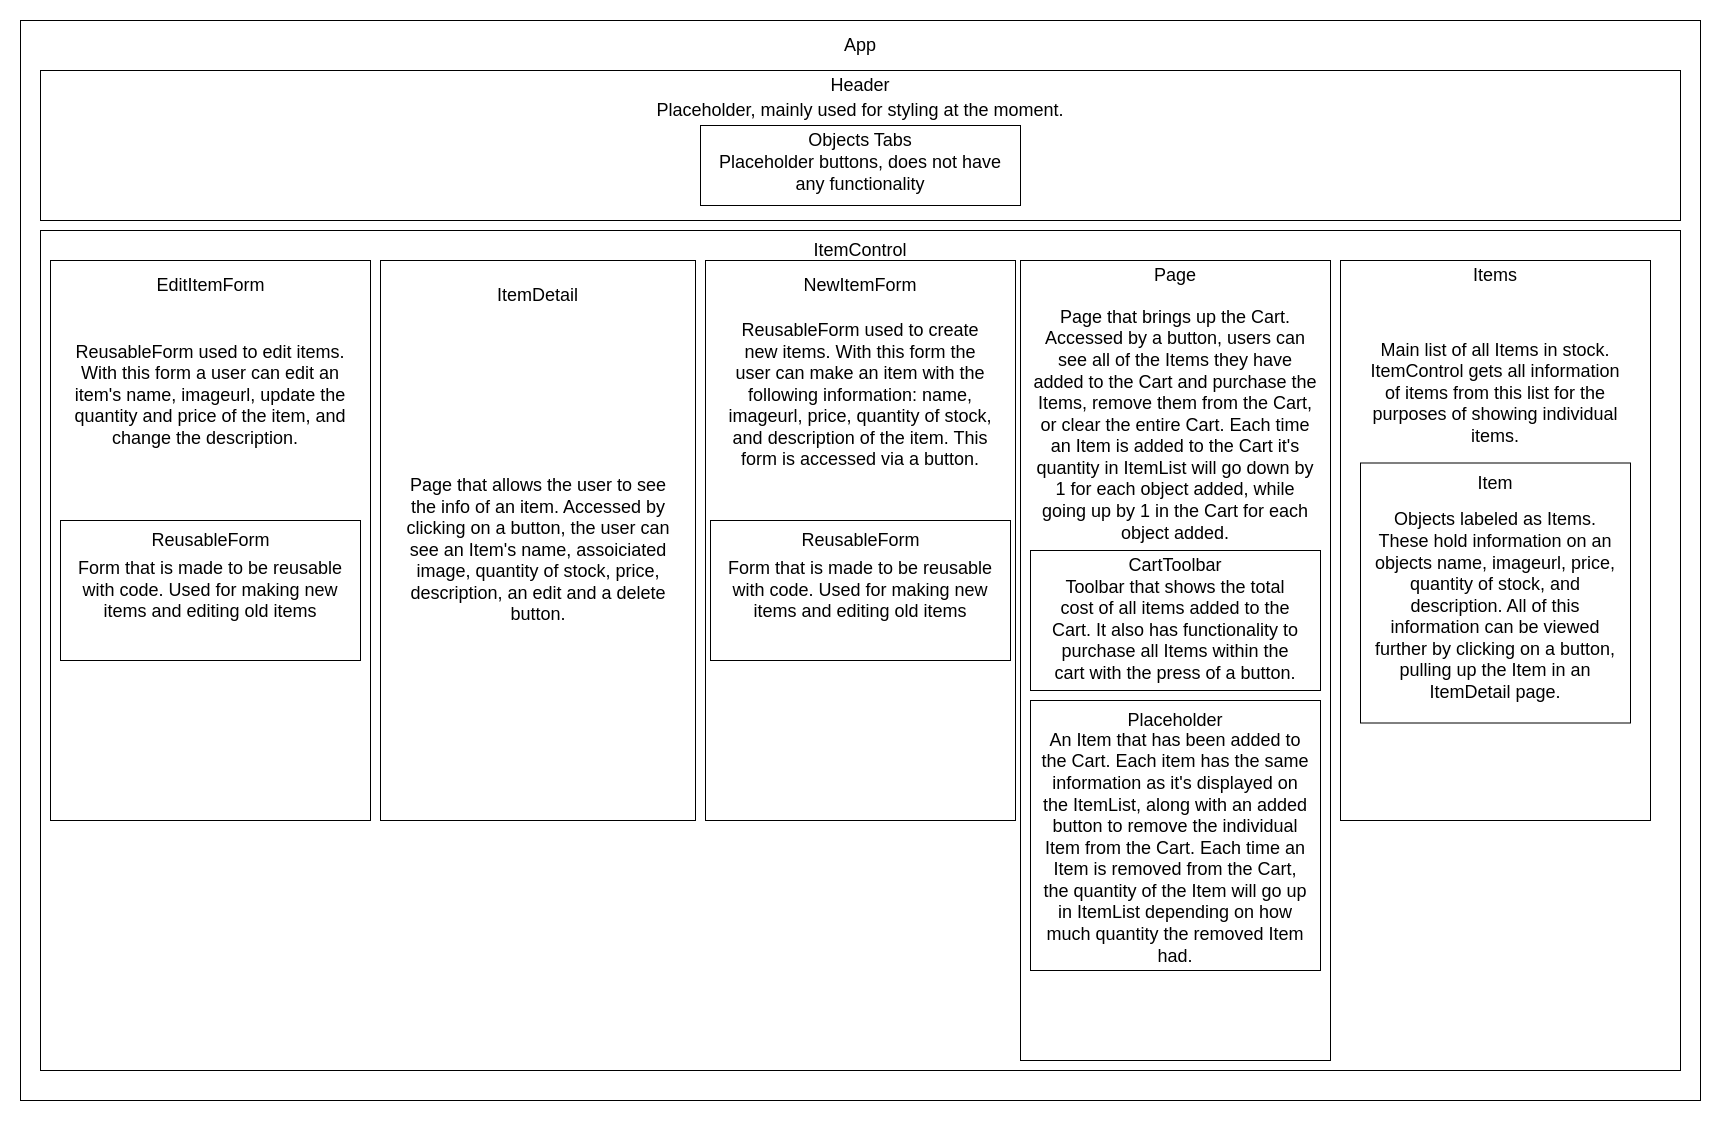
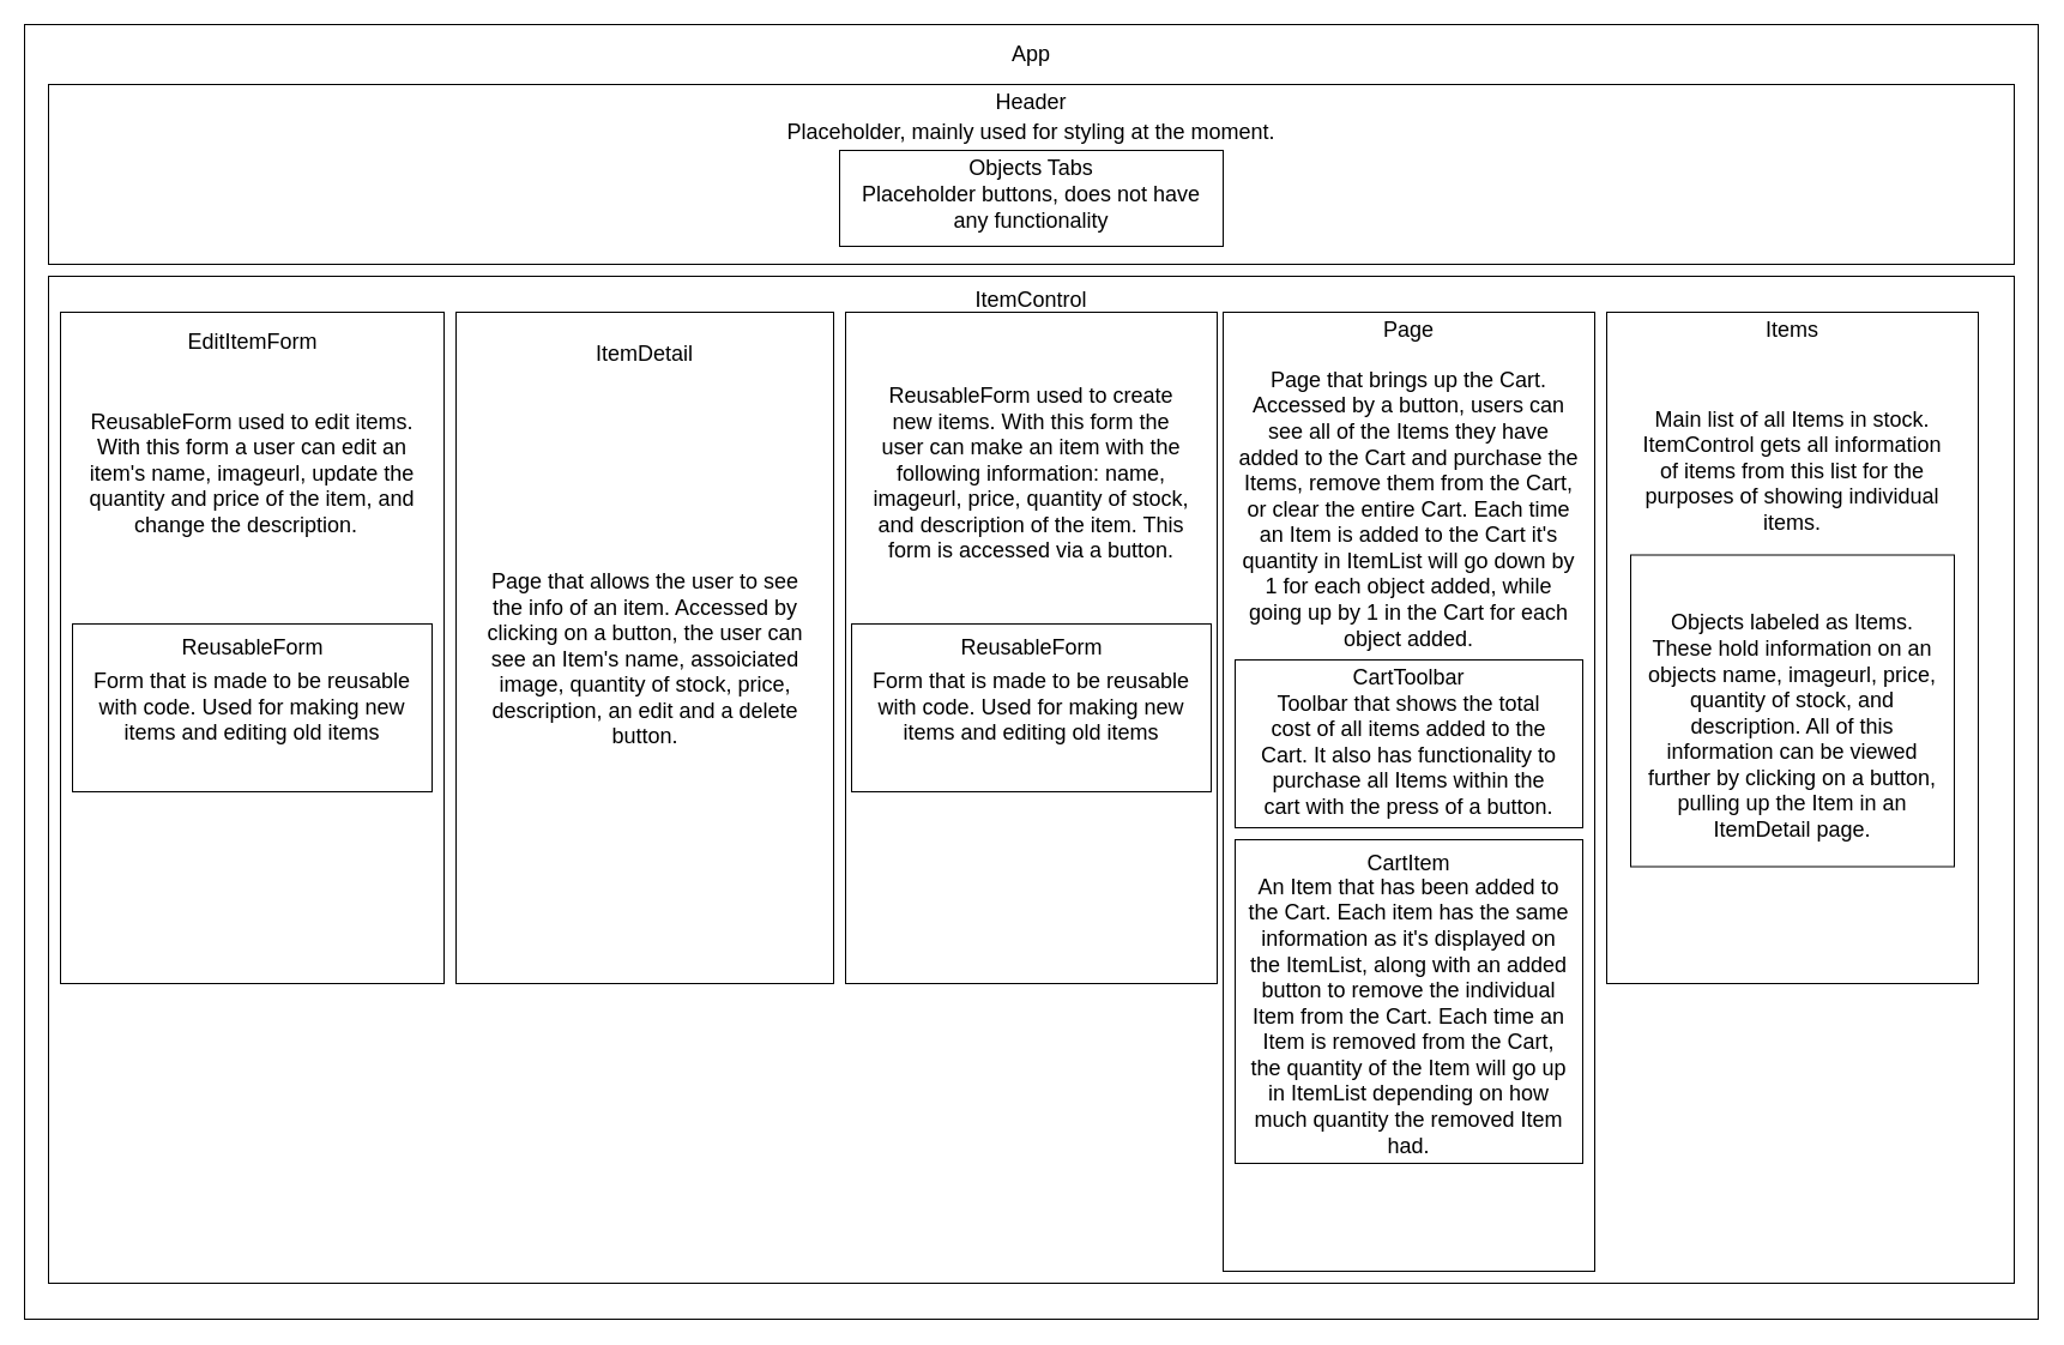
  <mxCell id="0" />
  <mxCell id="1" parent="0" />
  <mxCell id="2" value="" style="rounded=0;whiteSpace=wrap;html=1;" parent="1" vertex="1"><mxGeometry x="20" y="20" width="1680" height="1080" as="geometry" /></mxCell>
  <mxCell id="3" value="&lt;font style=&quot;font-size: 18px;&quot;&gt;App&lt;/font&gt;" style="text;html=1;strokeColor=none;fillColor=none;align=center;verticalAlign=middle;whiteSpace=wrap;rounded=0;" parent="1" vertex="1"><mxGeometry x="830" y="30" width="60" height="30" as="geometry" /></mxCell>
  <mxCell id="4" value="" style="rounded=0;whiteSpace=wrap;html=1;fontSize=18;" parent="1" vertex="1"><mxGeometry x="40" y="230" width="1640" height="840" as="geometry" /></mxCell>
  <mxCell id="5" value="" style="rounded=0;whiteSpace=wrap;html=1;" parent="1" vertex="1"><mxGeometry x="40" y="70" width="1640" height="150" as="geometry" /></mxCell>
  <mxCell id="6" value="&lt;font style=&quot;font-size: 18px;&quot;&gt;Header&lt;/font&gt;" style="text;html=1;strokeColor=none;fillColor=none;align=center;verticalAlign=middle;whiteSpace=wrap;rounded=0;" parent="1" vertex="1"><mxGeometry x="800" y="70" width="120" height="30" as="geometry" /></mxCell>
  <mxCell id="7" value="&lt;font style=&quot;font-size: 18px;&quot;&gt;Placeholder, mainly used for styling at the moment.&lt;/font&gt;" style="text;html=1;strokeColor=none;fillColor=none;align=center;verticalAlign=middle;whiteSpace=wrap;rounded=0;fontSize=14;" parent="1" vertex="1"><mxGeometry x="545" y="90" width="630" height="40" as="geometry" /></mxCell>
  <mxCell id="8" value="" style="rounded=0;whiteSpace=wrap;html=1;fontSize=14;" parent="1" vertex="1"><mxGeometry x="700" y="125" width="320" height="80" as="geometry" /></mxCell>
  <mxCell id="9" value="&lt;font style=&quot;font-size: 18px;&quot;&gt;Objects Tabs&lt;/font&gt;" style="text;html=1;strokeColor=none;fillColor=none;align=center;verticalAlign=middle;whiteSpace=wrap;rounded=0;fontSize=14;" parent="1" vertex="1"><mxGeometry x="795" y="125" width="130" height="30" as="geometry" /></mxCell>
  <mxCell id="10" value="&lt;font style=&quot;font-size: 18px;&quot;&gt;Placeholder buttons, does not have any functionality&lt;/font&gt;" style="text;html=1;strokeColor=none;fillColor=none;align=center;verticalAlign=middle;whiteSpace=wrap;rounded=0;fontSize=14;" parent="1" vertex="1"><mxGeometry x="710" y="150" width="300" height="45" as="geometry" /></mxCell>
  <mxCell id="11" value="" style="rounded=0;whiteSpace=wrap;html=1;fontSize=14;" parent="1" vertex="1"><mxGeometry x="50" y="260" width="320" height="560" as="geometry" /></mxCell>
  <mxCell id="12" value="&lt;font style=&quot;font-size: 18px;&quot;&gt;ItemControl&lt;/font&gt;" style="text;html=1;strokeColor=none;fillColor=none;align=center;verticalAlign=middle;whiteSpace=wrap;rounded=0;fontSize=14;" parent="1" vertex="1"><mxGeometry x="660" y="235" width="400" height="30" as="geometry" /></mxCell>
  <mxCell id="13" value="&lt;font style=&quot;font-size: 18px;&quot;&gt;EditItemForm&lt;/font&gt;" style="text;html=1;strokeColor=none;fillColor=none;align=center;verticalAlign=middle;whiteSpace=wrap;rounded=0;fontSize=18;" parent="1" vertex="1"><mxGeometry x="152.5" y="270" width="115" height="30" as="geometry" /></mxCell>
  <mxCell id="14" value="&lt;font style=&quot;font-size: 18px;&quot;&gt;ReusableForm used to edit items. With this form a user can edit an item's name, imageurl, update the quantity and price of the item, and change the description.&amp;nbsp;&amp;nbsp;&lt;/font&gt;" style="text;html=1;strokeColor=none;fillColor=none;align=center;verticalAlign=middle;whiteSpace=wrap;rounded=0;fontSize=14;" parent="1" vertex="1"><mxGeometry x="60" y="322.5" width="300" height="145" as="geometry" /></mxCell>
  <mxCell id="15" value="&lt;font style=&quot;font-size: 18px;&quot;&gt;Form that is made to be reusable with code. Used for making new items and editing old items&lt;/font&gt;" style="rounded=0;whiteSpace=wrap;html=1;fontSize=14;" parent="1" vertex="1"><mxGeometry x="60" y="520" width="300" height="140" as="geometry" /></mxCell>
  <mxCell id="16" value="&lt;font style=&quot;font-size: 18px;&quot;&gt;ReusableForm&lt;/font&gt;" style="text;html=1;strokeColor=none;fillColor=none;align=center;verticalAlign=middle;whiteSpace=wrap;rounded=0;fontSize=14;" parent="1" vertex="1"><mxGeometry x="137.5" y="525" width="145" height="30" as="geometry" /></mxCell>
  <mxCell id="17" value="" style="rounded=0;whiteSpace=wrap;html=1;fontSize=14;" parent="1" vertex="1"><mxGeometry x="380" y="260" width="315" height="560" as="geometry" /></mxCell>
  <mxCell id="18" value="&lt;font style=&quot;font-size: 18px;&quot;&gt;ItemDetail&lt;/font&gt;" style="text;html=1;strokeColor=none;fillColor=none;align=center;verticalAlign=middle;whiteSpace=wrap;rounded=0;fontSize=14;" parent="1" vertex="1"><mxGeometry x="475" y="280" width="125" height="30" as="geometry" /></mxCell>
  <mxCell id="19" value="&lt;font style=&quot;font-size: 18px;&quot;&gt;Page that allows the user to see the info of an item. Accessed by clicking on a button, the user can see an Item's name, assoiciated image, quantity of stock, price, description, an edit and a delete button.&lt;/font&gt;" style="text;html=1;strokeColor=none;fillColor=none;align=center;verticalAlign=middle;whiteSpace=wrap;rounded=0;fontSize=14;" parent="1" vertex="1"><mxGeometry x="402.5" y="440" width="270" height="220" as="geometry" /></mxCell>
  <mxCell id="20" value="" style="rounded=0;whiteSpace=wrap;html=1;fontSize=14;" parent="1" vertex="1"><mxGeometry x="705" y="260" width="310" height="560" as="geometry" /></mxCell>
- <mxCell id="21" value="&lt;font style=&quot;font-size: 18px;&quot;&gt;NewItemForm&lt;/font&gt;" style="text;html=1;strokeColor=none;fillColor=none;align=center;verticalAlign=middle;whiteSpace=wrap;rounded=0;fontSize=14;" parent="1" vertex="1"><mxGeometry x="760" y="270" width="200" height="30" as="geometry" /></mxCell>
  <mxCell id="22" value="&lt;font style=&quot;font-size: 18px;&quot;&gt;ReusableForm used to create new items. With this form the user can make an item with the following information: name, imageurl, price, quantity of stock, and description of the item. This form is accessed via a button.&lt;/font&gt;" style="text;html=1;strokeColor=none;fillColor=none;align=center;verticalAlign=middle;whiteSpace=wrap;rounded=0;fontSize=14;" parent="1" vertex="1"><mxGeometry x="725" y="300" width="270" height="190" as="geometry" /></mxCell>
  <mxCell id="23" value="&lt;font style=&quot;font-size: 18px;&quot;&gt;Form that is made to be reusable with code. Used for making new items and editing old items&lt;/font&gt;" style="rounded=0;whiteSpace=wrap;html=1;fontSize=14;" parent="1" vertex="1"><mxGeometry x="710" y="520" width="300" height="140" as="geometry" /></mxCell>
  <mxCell id="24" value="&lt;font style=&quot;font-size: 18px;&quot;&gt;ReusableForm&lt;/font&gt;" style="text;html=1;strokeColor=none;fillColor=none;align=center;verticalAlign=middle;whiteSpace=wrap;rounded=0;fontSize=14;" parent="1" vertex="1"><mxGeometry x="787.5" y="525" width="145" height="30" as="geometry" /></mxCell>
  <mxCell id="25" value="" style="rounded=0;whiteSpace=wrap;html=1;" vertex="1" parent="1"><mxGeometry x="1020" y="260" width="310" height="800" as="geometry" /></mxCell>
  <mxCell id="26" value="&lt;font style=&quot;font-size: 18px;&quot;&gt;Page&lt;/font&gt;" style="text;html=1;strokeColor=none;fillColor=none;align=center;verticalAlign=middle;whiteSpace=wrap;rounded=0;" vertex="1" parent="1"><mxGeometry x="1040" y="260" width="270" height="30" as="geometry" /></mxCell>
  <mxCell id="27" value="" style="rounded=0;whiteSpace=wrap;html=1;fontSize=14;" vertex="1" parent="1"><mxGeometry x="1030" y="550" width="290" height="140" as="geometry" /></mxCell>
  <mxCell id="28" value="" style="rounded=0;whiteSpace=wrap;html=1;fontSize=14;" vertex="1" parent="1"><mxGeometry x="1030" y="700" width="290" height="270" as="geometry" /></mxCell>
  <mxCell id="29" value="&lt;font style=&quot;font-size: 18px;&quot;&gt;CartToolbar&lt;/font&gt;" style="text;html=1;strokeColor=none;fillColor=none;align=center;verticalAlign=middle;whiteSpace=wrap;rounded=0;fontSize=14;" vertex="1" parent="1"><mxGeometry x="1050" y="550" width="250" height="30" as="geometry" /></mxCell>
- <mxCell id="30" value="&lt;font style=&quot;font-size: 18px;&quot;&gt;Placeholder&lt;/font&gt;" style="text;html=1;strokeColor=none;fillColor=none;align=center;verticalAlign=middle;whiteSpace=wrap;rounded=0;fontSize=14;" vertex="1" parent="1"><mxGeometry x="1050" y="705" width="250" height="30" as="geometry" /></mxCell>
+ <mxCell id="30" value="&lt;font style=&quot;font-size: 18px;&quot;&gt;CartItem&lt;/font&gt;" style="text;html=1;strokeColor=none;fillColor=none;align=center;verticalAlign=middle;whiteSpace=wrap;rounded=0;fontSize=14;" vertex="1" parent="1"><mxGeometry x="1050" y="705" width="250" height="30" as="geometry" /></mxCell>
  <mxCell id="31" value="&lt;font style=&quot;font-size: 18px;&quot;&gt;An Item that has been added to the Cart. Each item has the same information as it's displayed on the ItemList, along with an added button to remove the individual Item from the Cart. Each time an Item is removed from the Cart, the quantity of the Item will go up in ItemList depending on how much quantity the removed Item had.&lt;/font&gt;" style="text;html=1;strokeColor=none;fillColor=none;align=center;verticalAlign=middle;whiteSpace=wrap;rounded=0;fontSize=14;" vertex="1" parent="1"><mxGeometry x="1040" y="735" width="270" height="225" as="geometry" /></mxCell>
  <mxCell id="32" value="&lt;font style=&quot;font-size: 18px;&quot;&gt;Toolbar that shows the total cost of all items added to the Cart. It also has functionality to purchase all Items within the cart with the press of a button.&lt;/font&gt;" style="text;html=1;strokeColor=none;fillColor=none;align=center;verticalAlign=middle;whiteSpace=wrap;rounded=0;fontSize=14;" vertex="1" parent="1"><mxGeometry x="1050" y="567.5" width="250" height="125" as="geometry" /></mxCell>
  <mxCell id="33" value="&lt;font style=&quot;font-size: 18px;&quot;&gt;Page that brings up the Cart. Accessed by a button, users can see all of the Items they have added to the Cart and purchase the Items, remove them from the Cart, or clear the entire Cart. Each time an Item is added to the Cart it's quantity in ItemList will go down by 1 for each object added, while going up by 1 in the Cart for each object added.&lt;/font&gt;" style="text;html=1;strokeColor=none;fillColor=none;align=center;verticalAlign=middle;whiteSpace=wrap;rounded=0;fontSize=14;" vertex="1" parent="1"><mxGeometry x="1030" y="300" width="290" height="250" as="geometry" /></mxCell>
  <mxCell id="34" value="" style="rounded=0;whiteSpace=wrap;html=1;fontSize=12;" vertex="1" parent="1"><mxGeometry x="1340" y="260" width="310" height="560" as="geometry" /></mxCell>
  <mxCell id="35" value="&lt;font style=&quot;font-size: 18px;&quot;&gt;Items&lt;/font&gt;" style="text;html=1;strokeColor=none;fillColor=none;align=center;verticalAlign=middle;whiteSpace=wrap;rounded=0;fontSize=12;" vertex="1" parent="1"><mxGeometry x="1360" y="260" width="270" height="30" as="geometry" /></mxCell>
  <mxCell id="36" value="&lt;font style=&quot;font-size: 18px;&quot;&gt;Main list of all Items in stock. ItemControl gets all information of items from this list for the purposes of showing individual items.&lt;/font&gt;" style="text;html=1;strokeColor=none;fillColor=none;align=center;verticalAlign=middle;whiteSpace=wrap;rounded=0;fontSize=14;" vertex="1" parent="1"><mxGeometry x="1360" y="322.5" width="270" height="140" as="geometry" /></mxCell>
  <mxCell id="37" value="" style="rounded=0;whiteSpace=wrap;html=1;fontSize=14;" vertex="1" parent="1"><mxGeometry x="1360" y="462.5" width="270" height="260" as="geometry" /></mxCell>
- <mxCell id="38" value="&lt;font style=&quot;font-size: 18px;&quot;&gt;Item&lt;/font&gt;" style="text;html=1;strokeColor=none;fillColor=none;align=center;verticalAlign=middle;whiteSpace=wrap;rounded=0;fontSize=14;" vertex="1" parent="1"><mxGeometry x="1370" y="467.5" width="250" height="30" as="geometry" /></mxCell>
  <mxCell id="39" value="&lt;font style=&quot;font-size: 18px;&quot;&gt;Objects labeled as Items. These hold information on an objects name, imageurl, price, quantity of stock, and description. All of this information can be viewed further by clicking on a button, pulling up the Item in an ItemDetail page.&lt;/font&gt;" style="text;html=1;strokeColor=none;fillColor=none;align=center;verticalAlign=middle;whiteSpace=wrap;rounded=0;fontSize=14;" vertex="1" parent="1"><mxGeometry x="1370" y="497.5" width="250" height="217.5" as="geometry" /></mxCell>
